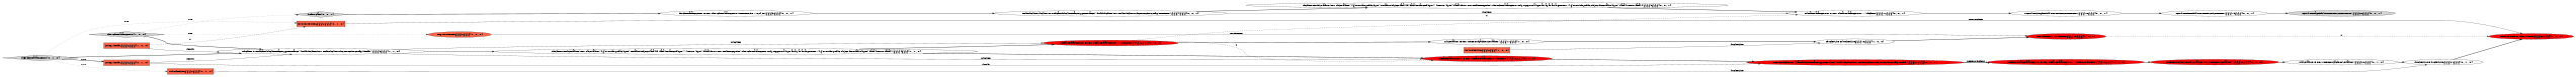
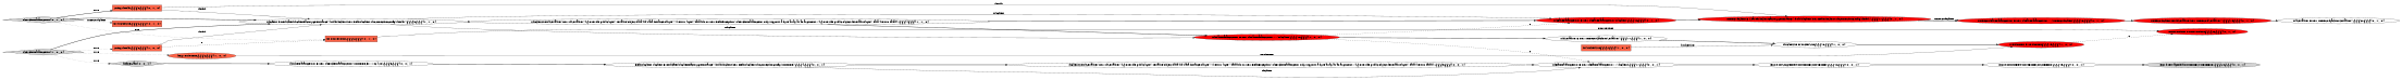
  digraph {
    rankdir=LR
    node [fillcolor=white shape=ellipse style=filled]
    edge [style=bold]
    n1 [fillcolor=tomato label="int bucketSize@@@2@@@['1', '0', '0']" shape=box]
    n2 [label="_bucketSize = bucketSize@@@18@@@['1', '0', '0']"]
    n3 [fillcolor=red label="_versionTTL = versionTTL@@@19@@@['1', '0', '0']"]
    n4 [label="HelixZkClient zkClient = DedicatedZkClientFactory.getInstance().buildZkClient(new HelixZkClient.ZkConnectionConfig(ZK_ADDR))@@@4@@@['0', '0', '1']"]
    n5 [label="_zkBaseDataAccessor = new ZkBaseDataAccessor<>(zkClient)@@@17@@@['0', '0', '1']"]
    n6 [label="zkClient.setZkSerializer(new ZkSerializer(){@Override public byte(( serialize(Object data){if (data instanceof byte(() {return (byte(()data}throw new HelixException(\"ZkBucketDataAccesor only supports a byte array as an argument!\")}@Override public Object deserialize(byte(( data){return data}})@@@5@@@['0', '0', '1']"]
    n7 [label="record.setSimpleField(NAME_KEY,NAME_KEY)@@@18@@@['0', '0', '1']"]
    n8 [fillcolor=tomato label="String zkAddr@@@2@@@['0', '1', '0']" shape=box]
    n9 [label="_zkClient = DedicatedZkClientFactory.getInstance().buildZkClient(new HelixZkClient.ZkConnectionConfig(zkAddr))@@@3@@@['1', '1', '0']"]
    n10 [fillcolor=red label="_znRecordClient = SharedZkClientFactory.getInstance().buildZkClient(new HelixZkClient.ZkConnectionConfig(zkAddr))@@@17@@@['0', '1', '0']"]
    n11 [fillcolor=red label="_zkBaseDataAccessor = new ZkBaseDataAccessor(_zkClient)@@@16@@@['0', '1', '0']"]
    n12 [label="_zkClient.setZkSerializer(new ZkSerializer(){@Override public byte(( serialize(Object data){if (data instanceof byte(() {return (byte(()data}throw new HelixException(\"ZkBucketDataAccesor only supports a byte array as an argument!\")}@Override public Object deserialize(byte(( data){return data}})@@@4@@@['1', '1', '0']"]
    n13 [fillcolor=red label="_zkBaseDataAccessor = new ZkBaseDataAccessor<>(_zkClient)@@@16@@@['1', '0', '0']"]
    n14 [fillcolor=red label="_znRecordBaseDataAccessor = new ZkBaseDataAccessor<>(_znRecordClient)@@@18@@@['0', '1', '0']"]
    n15 [fillcolor=red label="_numVersions = numVersions@@@22@@@['0', '1', '0']"]
    n16 [fillcolor=lightgray label="beforeClass['0', '0', '1']" shape=diamond]
    n17 [label="_bucketDataAccessor = new ZkBucketDataAccessor(ZK_ADDR,50 * 1024,0L)@@@3@@@['0', '0', '1']"]
    n18 [label="_zkSerializer = new ZNRecordJacksonSerializer()@@@17@@@['1', '0', '0']"]
    n19 [fillcolor=red label="_znRecordClient.setZkSerializer(new ZNRecordSerializer())@@@19@@@['0', '1', '0']"]
    n20 [label="_zkSerializer = new ZNRecordJacksonSerializer()@@@20@@@['0', '1', '0']"]
-   n21 [label="_bucketSize = bucketSize@@@21@@@['0', '1', '0']"]
    n22 [fillcolor=tomato label="long versionTTL@@@2@@@['1', '0', '0']"]
    n23 [fillcolor=lightgray label="ZkBucketDataAccessor['1', '0', '0']" shape=diamond]
    n24 [fillcolor=tomato label="String zkAddr@@@2@@@['1', '0', '0']" shape=box]
    n25 [fillcolor=tomato label="int numVersions@@@2@@@['0', '1', '0']" shape=box]
    n26 [fillcolor=tomato label="int bucketSize@@@2@@@['0', '1', '0']" shape=box]
    n27 [fillcolor=lightgray label="record.setMapField(NAME_KEY,MAP_FIELD)@@@20@@@['0', '0', '1']"]
    n28 [label="record.setListField(NAME_KEY,LIST_FIELD)@@@19@@@['0', '0', '1']"]
    n29 [fillcolor=lightgray label="ZkBucketDataAccessor['0', '1', '0']" shape=diamond]
    n1 -> n2 [label=bucketSize style=solid]
    n2 -> n3
    n3 -> n15 [label=0 style=dashed]
    n4 -> n5 [label=zkClient style=solid]
    n4 -> n6
    n5 -> n7
    n6 -> n5
    n7 -> n28
    n8 -> n9 [label=zkAddr style=solid]
    n8 -> n10 [label=zkAddr style=solid]
    n9 -> n11 [label=_zkClient style=solid]
    n9 -> n12
    n9 -> n13 [label=_zkClient style=solid]
    n10 -> n14 [label=_znRecordClient style=solid]
    n10 -> n14
    n11 -> n10
    n12 -> n11
    n12 -> n13
    n13 -> n5 [label=0 style=dashed]
    n13 -> n11 [label=0 style=dashed]
    n13 -> n18
    n14 -> n19
    n16 -> n17
    n17 -> n4
    n18 -> n2
    n19 -> n20
-   n20 -> n21
-   n21 -> n15
    n22 -> n3 [label=versionTTL style=solid]
    n23 -> n9
    n23 -> n16 [label=true style=dotted]
    n23 -> n22 [label=true style=dotted]
+   n23 -> n24 [label=true style=dotted]
    n24 -> n9 [label=zkAddr style=solid]
    n24 -> n25 [label=0 style=dashed]
    n25 -> n15 [label=numVersions style=solid]
-   n26 -> n21 [label=bucketSize style=solid]
    n28 -> n27
    n29 -> n8 [label=true]
    n29 -> n9
    n29 -> n25 [label=true style=dotted]
-   n29 -> n26 [label=true style=dotted]
+   n29 -> n26 [label=znRecordClient style=dotted]
  }
